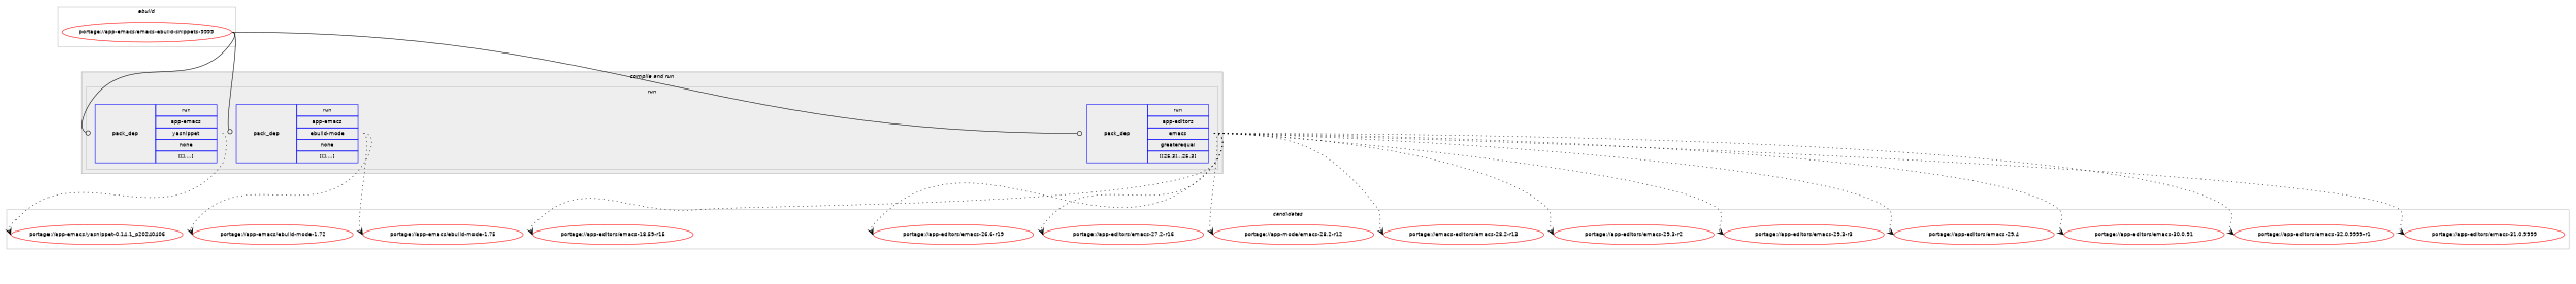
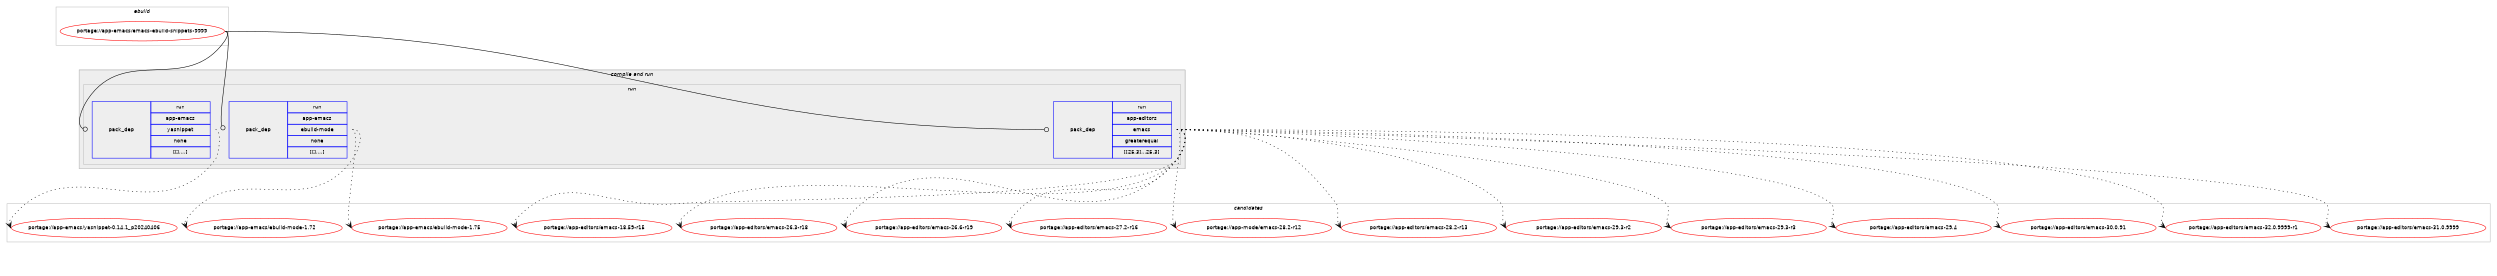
  digraph {
    compound=true
    concentrate=true
    fontname=Helvetica
    fontsize=10
    newrank=true
    rankdir=TB
    ranksep=1.5
    node [color=red fontname=Helvetica fontsize=10]
    edge [arrowhead=vee headport=w style=dotted tailport=e weight=100]
    n1 [label="portage://app-emacs/emacs-ebuild-snippets-9999" width=4]
    n2 [color=blue label=<<TABLE BORDER="0" CELLBORDER="1" CELLSPACING="0" CELLPADDING="4" WIDTH="220"><TR><TD ROWSPAN="6" CELLPADDING="30">pack_dep</TD></TR><TR><TD WIDTH="110">run</TD></TR><TR><TD>app-editors</TD></TR><TR><TD>emacs</TD></TR><TR><TD>greaterequal</TD></TR><TR><TD>[[25,3],,,25.3]</TD></TR></TABLE>> shape=none]
    n3 [color=blue label=<<TABLE BORDER="0" CELLBORDER="1" CELLSPACING="0" CELLPADDING="4" WIDTH="220"><TR><TD ROWSPAN="6" CELLPADDING="30">pack_dep</TD></TR><TR><TD WIDTH="110">run</TD></TR><TR><TD>app-emacs</TD></TR><TR><TD>ebuild-mode</TD></TR><TR><TD>none</TD></TR><TR><TD>[[],,,,]</TD></TR></TABLE>> shape=none]
    n4 [color=blue label=<<TABLE BORDER="0" CELLBORDER="1" CELLSPACING="0" CELLPADDING="4" WIDTH="220"><TR><TD ROWSPAN="6" CELLPADDING="30">pack_dep</TD></TR><TR><TD WIDTH="110">run</TD></TR><TR><TD>app-emacs</TD></TR><TR><TD>yasnippet</TD></TR><TR><TD>none</TD></TR><TR><TD>[[],,,,]</TD></TR></TABLE>> shape=none]
    n5 [label="portage://app-editors/emacs-31.0.9999" width=4]
    n6 [label="portage://app-editors/emacs-32.0.9999-r1" width=4]
    n7 [label="portage://app-editors/emacs-30.0.91" width=4]
    n8 [label="portage://app-editors/emacs-29.4" width=4]
    n9 [label="portage://app-editors/emacs-29.3-r3" width=4]
    n10 [label="portage://app-editors/emacs-29.3-r2" width=4]
-   n11 [label="portage://emacs-editors/emacs-28.2-r13" width=4]
+   n11 [label="portage://app-editors/emacs-28.2-r13" width=4]
    n12 [label="portage://app-mode/emacs-28.2-r12" width=4]
    n13 [label="portage://app-editors/emacs-27.2-r16" width=4]
    n14 [label="portage://app-editors/emacs-26.6-r19" width=4]
+   n15 [label="portage://app-editors/emacs-26.3-r18" width=4]
    n16 [label="portage://app-editors/emacs-18.59-r15" width=4]
    n17 [label="portage://app-emacs/ebuild-mode-1.75" width=4]
    n18 [label="portage://app-emacs/ebuild-mode-1.72" width=4]
    n19 [label="portage://app-emacs/yasnippet-0.14.1_p20240406" width=4]
    subgraph cluster_1 {
      color=gray
      label=<<i>ebuild</i>>
      n1
    }
    subgraph cluster_2 {
      color=gray
      label=<<i>dependencies</i>>
      subgraph cluster_3 {
        color=gray
        fillcolor="#eeeeee"
        label=<<i>compile</i>>
        style=filled
      }
      subgraph cluster_4 {
        color=gray
        fillcolor="#eeeeee"
        label=<<i>compile and run</i>>
        style=filled
      }
      subgraph cluster_5 {
        color=gray
        fillcolor="#eeeeee"
        label=<<i>run</i>>
        style=filled
        subgraph sub_6 {
          color=gray
          fillcolor="#eeeeee"
          label=<<i>run</i>>
          style=filled
          n2
        }
        subgraph sub_7 {
          color=gray
          fillcolor="#eeeeee"
          label=<<i>run</i>>
          style=filled
          n3
        }
        subgraph sub_8 {
          color=gray
          fillcolor="#eeeeee"
          label=<<i>run</i>>
          style=filled
          n4
        }
      }
    }
    subgraph cluster_9 {
      color=gray
      label=<<i>candidates</i>>
      rank=same
      subgraph sub_10 {
        color=black
        label=<<i>candidates</i>>
        nodesep=1
        rank=same
        n5
        n6
        n7
        n8
        n9
        n10
        n11
        n12
        n13
        n14
+       n15
        n16
      }
      subgraph sub_11 {
        color=black
        label=<<i>candidates</i>>
        nodesep=1
        rank=same
        n17
        n18
      }
      subgraph sub_12 {
        color=black
        label=<<i>candidates</i>>
        nodesep=1
        rank=same
        n19
      }
    }
    n1 -> n2 [arrowhead=odot style=solid weight=20]
    n1 -> n3 [arrowhead=odot style=solid weight=20]
    n1 -> n4 [arrowhead=odot style=solid weight=20]
    n2 -> n5
    n2 -> n6
    n2 -> n7
    n2 -> n8
    n2 -> n9
    n2 -> n10
    n2 -> n11
    n2 -> n12
    n2 -> n13
    n2 -> n14
+   n2 -> n15
    n2 -> n16
    n3 -> n17
    n3 -> n18
    n4 -> n19
  }
